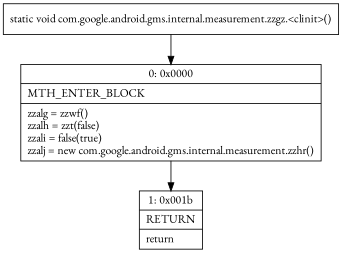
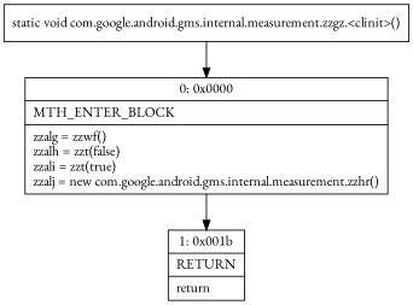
  digraph {
    fontname="EB Garamond"
    node [shape=record fontname="EB Garamond"]
    edge [fontname="EB Garamond"]
-   n1 [label="{0\:\ 0x0000|MTH_ENTER_BLOCK\l|zzalg = zzwf()\lzzalh = zzt(false)\lzzali = false(true)\lzzalj = new com.google.android.gms.internal.measurement.zzhr()\l}"]
+   n1 [label="{0\:\ 0x0000|MTH_ENTER_BLOCK\l|zzalg = zzwf()\lzzalh = zzt(false)\lzzali = zzt(true)\lzzalj = new com.google.android.gms.internal.measurement.zzhr()\l}"]
    n2 [label="{1\:\ 0x001b|RETURN\l|return\l}"]
    n3 [label="{static void com.google.android.gms.internal.measurement.zzgz.\<clinit\>() }"]
    n1 -> n2
    n3 -> n1
  }
